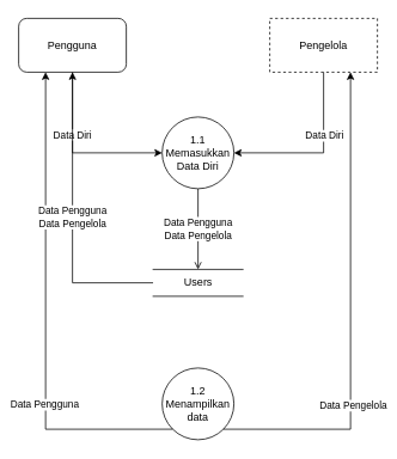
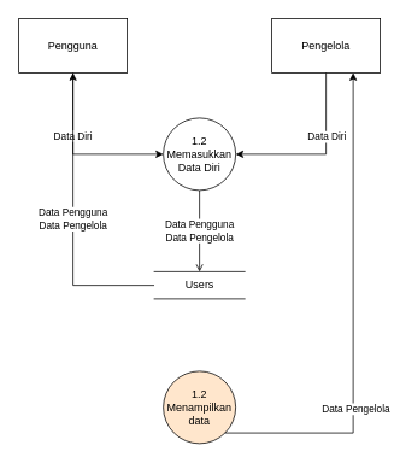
  <mxCell id="0" />
  <mxCell id="1" parent="0" />
- <mxCell id="2" value="Pengguna" style="whiteSpace=wrap;html=1;rounded=1;" parent="1" vertex="1"><mxGeometry x="20" y="20" width="120" height="60" as="geometry" /></mxCell>
- <mxCell id="3" value="Pengelola" style="rounded=0;whiteSpace=wrap;html=1;dashed=1;" parent="1" vertex="1"><mxGeometry x="300" y="20" width="120" height="60" as="geometry" /></mxCell>
+ <mxCell id="2" value="Pengguna" style="rounded=0;whiteSpace=wrap;html=1;" parent="1" vertex="1"><mxGeometry x="20" y="20" width="120" height="60" as="geometry" /></mxCell>
+ <mxCell id="3" value="Pengelola" style="rounded=0;whiteSpace=wrap;html=1;" parent="1" vertex="1"><mxGeometry x="300" y="20" width="120" height="60" as="geometry" /></mxCell>
  <mxCell id="4" value="Data Pengguna&lt;br&gt;Data Pengelola" style="edgeStyle=orthogonalEdgeStyle;rounded=0;orthogonalLoop=1;jettySize=auto;html=1;entryX=0.5;entryY=0;entryDx=0;entryDy=0;endArrow=open;" edge="1" parent="1" source="5" target="15"><mxGeometry relative="1" as="geometry" /></mxCell>
- <mxCell id="5" value="1.1&lt;br&gt;Memasukkan Data Diri" style="ellipse;whiteSpace=wrap;html=1;aspect=fixed;" parent="1" vertex="1"><mxGeometry x="180" y="130" width="80" height="80" as="geometry" /></mxCell>
+ <mxCell id="5" value="1.2&lt;br&gt;Memasukkan Data Diri" style="ellipse;whiteSpace=wrap;html=1;aspect=fixed;" parent="1" vertex="1"><mxGeometry x="180" y="130" width="80" height="80" as="geometry" /></mxCell>
  <mxCell id="6" value="Data Diri" style="endArrow=classic;html=1;rounded=0;exitX=0.5;exitY=1;exitDx=0;exitDy=0;entryX=0;entryY=0.5;entryDx=0;entryDy=0;edgeStyle=orthogonalEdgeStyle;" parent="1" source="2" target="5" edge="1"><mxGeometry x="-0.263" width="50" height="50" relative="1" as="geometry"><mxPoint x="330" y="130" as="sourcePoint" /><mxPoint x="380" y="80" as="targetPoint" /><mxPoint as="offset" /></mxGeometry></mxCell>
  <mxCell id="7" value="" style="endArrow=classic;html=1;rounded=0;entryX=1;entryY=0.5;entryDx=0;entryDy=0;exitX=0.5;exitY=1;exitDx=0;exitDy=0;edgeStyle=orthogonalEdgeStyle;" parent="1" source="3" target="5" edge="1"><mxGeometry width="50" height="50" relative="1" as="geometry"><mxPoint x="380" y="150" as="sourcePoint" /><mxPoint x="380" y="80" as="targetPoint" /></mxGeometry></mxCell>
  <mxCell id="8" value="Data Diri" style="edgeLabel;html=1;align=center;verticalAlign=middle;resizable=0;points=[];" parent="7" vertex="1" connectable="0"><mxGeometry x="-0.253" y="-1" relative="1" as="geometry"><mxPoint x="1" y="-1" as="offset" /></mxGeometry></mxCell>
- <mxCell id="9" value="1.2&lt;br&gt;Menampilkan data" style="ellipse;whiteSpace=wrap;html=1;aspect=fixed;" parent="1" vertex="1"><mxGeometry x="180" y="410" width="80" height="80" as="geometry" /></mxCell>
- <mxCell id="10" value="" style="endArrow=classic;html=1;rounded=0;exitX=0;exitY=1;exitDx=0;exitDy=0;entryX=0.25;entryY=1;entryDx=0;entryDy=0;edgeStyle=orthogonalEdgeStyle;" parent="1" source="9" target="2" edge="1"><mxGeometry width="50" height="50" relative="1" as="geometry"><mxPoint x="260" y="280" as="sourcePoint" /><mxPoint x="310" y="230" as="targetPoint" /></mxGeometry></mxCell>
- <mxCell id="11" value="Data Pengguna" style="edgeLabel;html=1;align=center;verticalAlign=middle;resizable=0;points=[];" parent="10" vertex="1" connectable="0"><mxGeometry x="-0.37" y="2" relative="1" as="geometry"><mxPoint as="offset" /></mxGeometry></mxCell>
+ <mxCell id="9" value="1.2&lt;br&gt;Menampilkan data" style="ellipse;whiteSpace=wrap;html=1;aspect=fixed;fillColor=#ffe6cc;" parent="1" vertex="1"><mxGeometry x="180" y="410" width="80" height="80" as="geometry" /></mxCell>
  <mxCell id="12" value="" style="endArrow=classic;html=1;rounded=0;exitX=1;exitY=1;exitDx=0;exitDy=0;entryX=0.75;entryY=1;entryDx=0;entryDy=0;edgeStyle=orthogonalEdgeStyle;" parent="1" source="9" target="3" edge="1"><mxGeometry width="50" height="50" relative="1" as="geometry"><mxPoint x="260" y="280" as="sourcePoint" /><mxPoint x="310" y="230" as="targetPoint" /></mxGeometry></mxCell>
  <mxCell id="13" value="Data Pengelola" style="edgeLabel;html=1;align=center;verticalAlign=middle;resizable=0;points=[];" parent="12" vertex="1" connectable="0"><mxGeometry x="-0.374" y="-2" relative="1" as="geometry"><mxPoint as="offset" /></mxGeometry></mxCell>
  <mxCell id="14" value="Data Pengguna&lt;br&gt;Data Pengelola" style="edgeStyle=orthogonalEdgeStyle;rounded=0;orthogonalLoop=1;jettySize=auto;html=1;" edge="1" parent="1" source="15" target="2"><mxGeometry relative="1" as="geometry" /></mxCell>
  <mxCell id="15" value="Users" style="html=1;dashed=0;whitespace=wrap;shape=partialRectangle;right=0;left=0;" vertex="1" parent="1"><mxGeometry x="170" y="300" width="100" height="30" as="geometry" /></mxCell>
